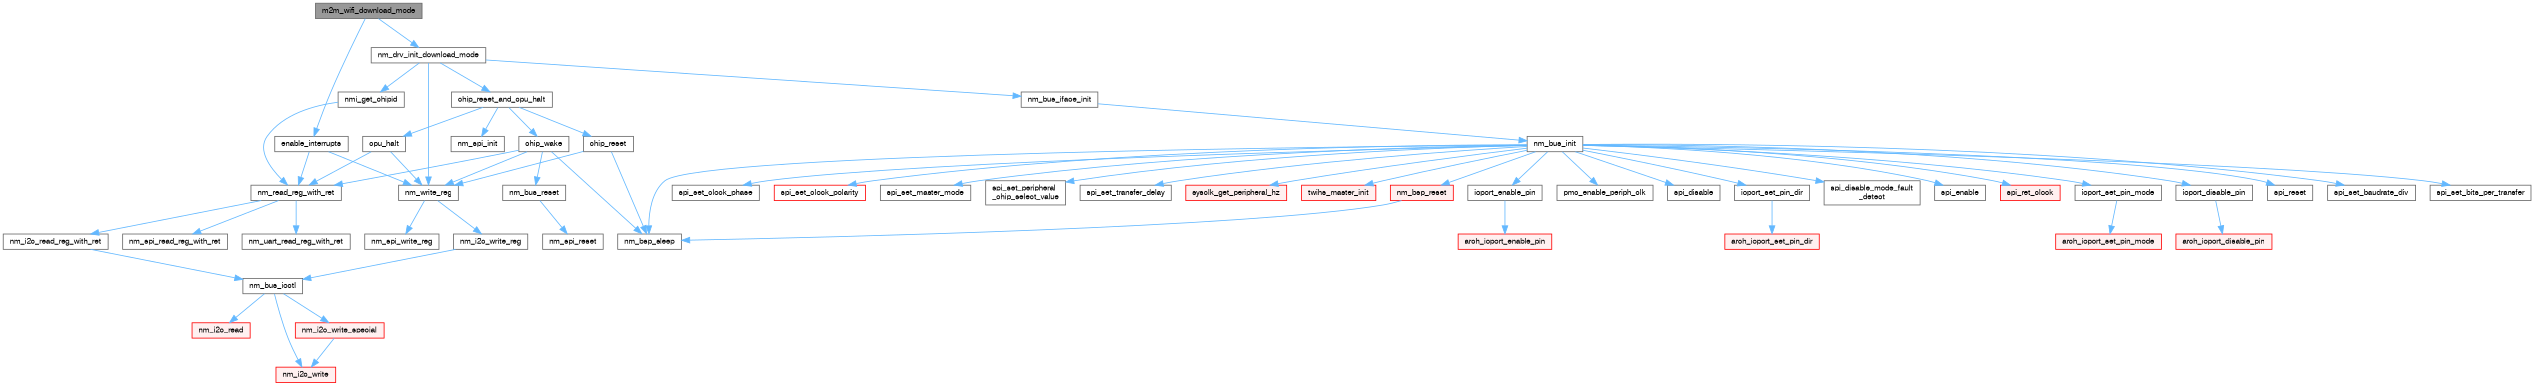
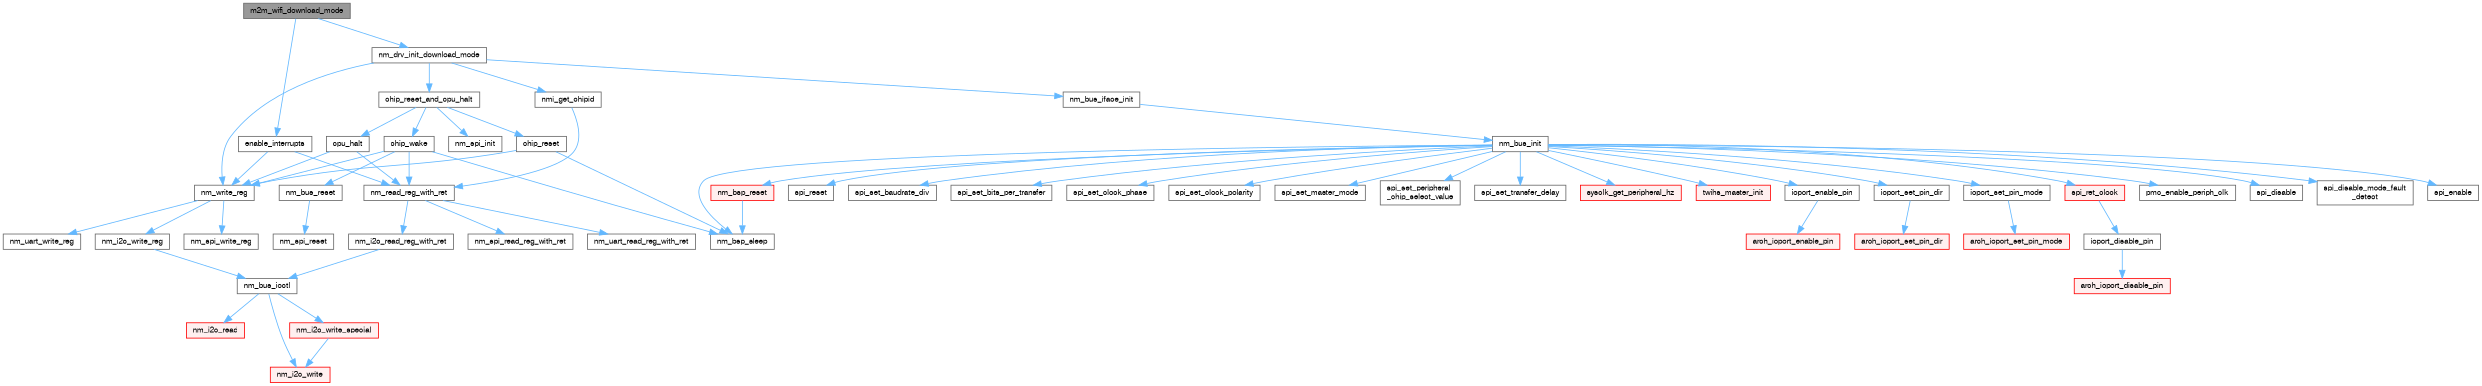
  digraph {
    rankdir=TB
    node [color=grey40 fillcolor=white fontname=FreeSans fontsize=10 shape=box style=filled]
    edge [color=steelblue1 fontname=FreeSans fontsize=10 labelfontname=FreeSans labelfontsize=10 style=solid]
    n1 [color=gray40 fillcolor=grey60 fontcolor=black height=0.2 label=m2m_wifi_download_mode width=0.4]
    n2 [height=0.2 label=enable_interrupts width=0.4]
    n3 [height=0.2 label=nm_drv_init_download_mode width=0.4]
    n4 [height=0.2 label=nm_read_reg_with_ret width=0.4]
    n5 [height=0.2 label=nm_write_reg width=0.4]
    n6 [height=0.2 label=chip_reset_and_cpu_halt width=0.4]
    n7 [height=0.2 label=nm_bus_iface_init width=0.4]
    n8 [height=0.2 label=nmi_get_chipid width=0.4]
    n9 [height=0.2 label=nm_i2c_read_reg_with_ret width=0.4]
    n10 [height=0.2 label=nm_spi_read_reg_with_ret width=0.4]
    n11 [height=0.2 label=nm_uart_read_reg_with_ret width=0.4]
    n12 [height=0.2 label=nm_i2c_write_reg width=0.4]
    n13 [height=0.2 label=nm_spi_write_reg width=0.4]
+   n14 [height=0.2 label=nm_uart_write_reg width=0.4]
    n15 [height=0.2 label=nm_bus_ioctl width=0.4]
    n16 [color=red fillcolor="#FFF0F0" height=0.2 label=nm_i2c_read width=0.4]
    n17 [color=red fillcolor="#FFF0F0" height=0.2 label=nm_i2c_write width=0.4]
    n18 [color=red fillcolor="#FFF0F0" height=0.2 label=nm_i2c_write_special width=0.4]
    n19 [height=0.2 label=nm_spi_init width=0.4]
    n20 [height=0.2 label=chip_reset width=0.4]
    n21 [height=0.2 label=chip_wake width=0.4]
    n22 [height=0.2 label=cpu_halt width=0.4]
    n23 [height=0.2 label=nm_bus_init width=0.4]
    n24 [height=0.2 label=nm_bsp_sleep width=0.4]
    n25 [height=0.2 label=nm_bus_reset width=0.4]
    n26 [height=0.2 label=nm_spi_reset width=0.4]
    n27 [height=0.2 label=ioport_disable_pin width=0.4]
    n28 [height=0.2 label=ioport_enable_pin width=0.4]
    n29 [height=0.2 label=ioport_set_pin_dir width=0.4]
    n30 [height=0.2 label=ioport_set_pin_mode width=0.4]
    n31 [color=red fillcolor="#FFF0F0" height=0.2 label=nm_bsp_reset width=0.4]
    n32 [height=0.2 label=pmc_enable_periph_clk width=0.4]
    n33 [height=0.2 label=spi_disable width=0.4]
    n34 [height=0.2 label="spi_disable_mode_fault\l_detect" width=0.4]
    n35 [height=0.2 label=spi_enable width=0.4]
    n36 [color=red fillcolor="#FFF0F0" height=0.2 label=spi_ret_clock width=0.4]
    n37 [height=0.2 label=spi_reset width=0.4]
    n38 [height=0.2 label=spi_set_baudrate_div width=0.4]
    n39 [height=0.2 label=spi_set_bits_per_transfer width=0.4]
    n40 [height=0.2 label=spi_set_clock_phase width=0.4]
-   n41 [color=red height=0.2 label=spi_set_clock_polarity width=0.4]
+   n41 [height=0.2 label=spi_set_clock_polarity width=0.4]
    n42 [height=0.2 label=spi_set_master_mode width=0.4]
    n43 [height=0.2 label="spi_set_peripheral\l_chip_select_value" width=0.4]
    n44 [height=0.2 label=spi_set_transfer_delay width=0.4]
    n45 [color=red fillcolor="#FFF0F0" height=0.2 label=sysclk_get_peripheral_hz width=0.4]
    n46 [color=red fillcolor="#FFF0F0" height=0.2 label=twihs_master_init width=0.4]
    n47 [color=red fillcolor="#FFF0F0" height=0.2 label=arch_ioport_disable_pin width=0.4]
    n48 [color=red fillcolor="#FFF0F0" height=0.2 label=arch_ioport_enable_pin width=0.4]
    n49 [color=red fillcolor="#FFF0F0" height=0.2 label=arch_ioport_set_pin_dir width=0.4]
    n50 [color=red fillcolor="#FFF0F0" height=0.2 label=arch_ioport_set_pin_mode width=0.4]
    n1 -> n2
    n1 -> n3
    n2 -> n4
    n2 -> n5
    n3 -> n5
    n3 -> n6
    n3 -> n7
    n3 -> n8
    n4 -> n9
    n4 -> n10
    n4 -> n11
    n5 -> n12
    n5 -> n13
+   n5 -> n14
    n6 -> n19
    n6 -> n20
    n6 -> n21
    n6 -> n22
    n7 -> n23
    n8 -> n4
    n9 -> n15
    n12 -> n15
    n15 -> n16
    n15 -> n17
    n15 -> n18
    n18 -> n17
    n20 -> n5
    n20 -> n24
    n21 -> n4
    n21 -> n5
    n21 -> n24
    n21 -> n25
    n22 -> n4
    n22 -> n5
    n23 -> n24
-   n23 -> n27
+   n36 -> n27
    n23 -> n28
    n23 -> n29
    n23 -> n30
    n23 -> n31
    n23 -> n32
    n23 -> n33
    n23 -> n34
    n23 -> n35
    n23 -> n36
    n23 -> n37
    n23 -> n38
    n23 -> n39
    n23 -> n40
    n23 -> n41
    n23 -> n42
    n23 -> n43
    n23 -> n44
    n23 -> n45
    n23 -> n46
    n25 -> n26
    n27 -> n47
    n28 -> n48
    n29 -> n49
    n30 -> n50
    n31 -> n24
  }
